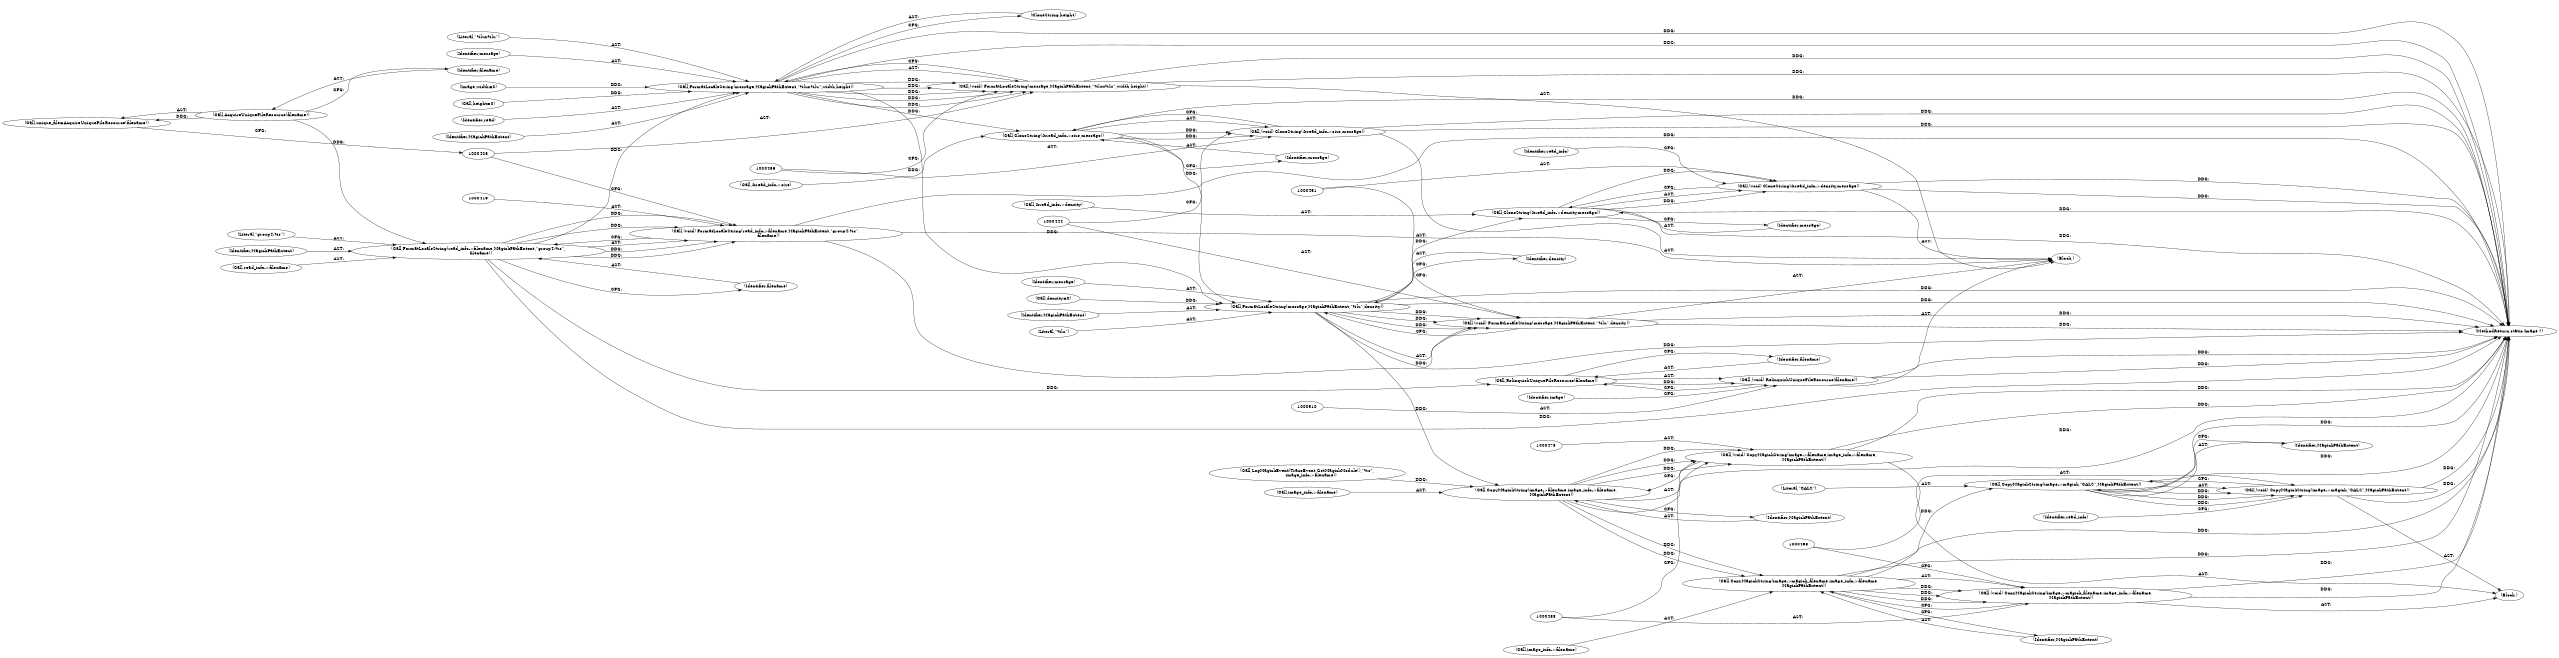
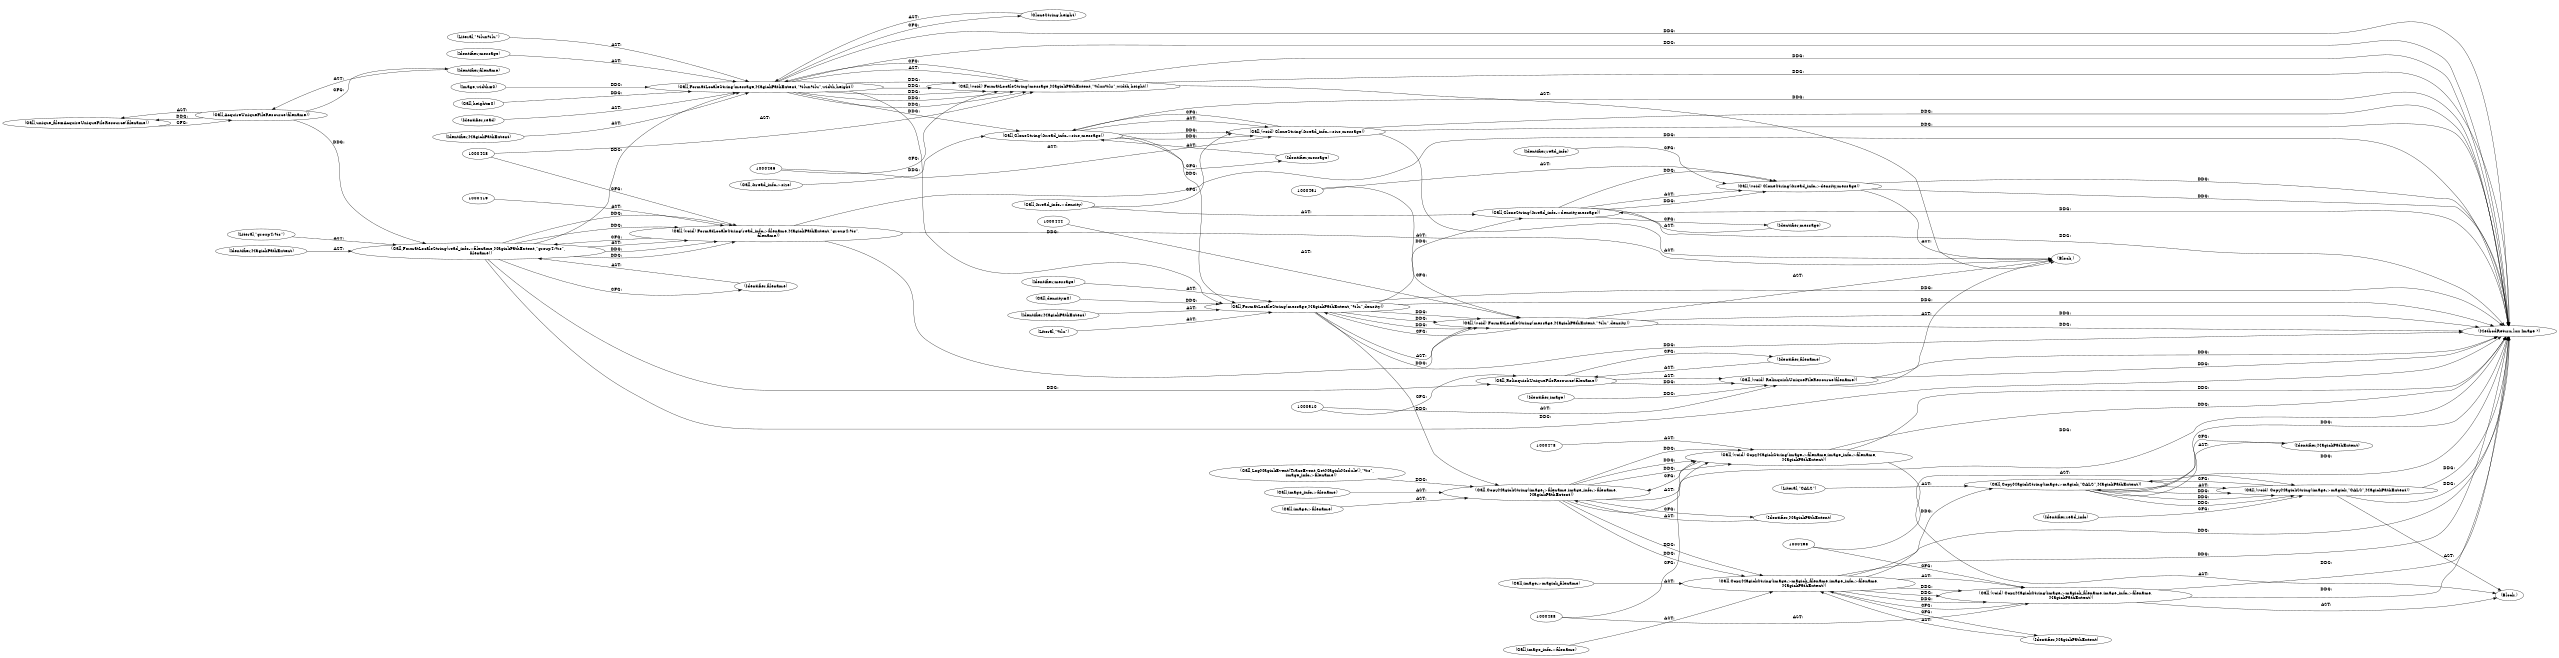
  digraph {
    rankdir=LR
    n1 [label="(Call,FormatLocaleString(read_info->filename,MagickPathExtent,\"group4:%s\",\n    filename))"]
    n2 [label="(Call,(void) FormatLocaleString(read_info->filename,MagickPathExtent,\"group4:%s\",\n    filename))"]
    n3 [label="(Call,FormatLocaleString(message,MagickPathExtent,\"%lux%lu\",width,height))"]
    n4 [label="(Call,RelinquishUniqueFileResource(filename))"]
-   n5 [label="(MethodReturn,static Image *)"]
+   n5 [label="(MethodReturn,lux Image *)"]
    n6 [label="(Identifier,filename)"]
    n7 [label="(Block,)"]
    n8 [label="(Call,(void) FormatLocaleString(message,MagickPathExtent,\"%lux%lu\",width,height))"]
    n9 [label="(Call,CloneString(&read_info->size,message))"]
    n10 [label="(Call,FormatLocaleString(message,MagickPathExtent,\"%lu\",density))"]
    n11 [label="(CloneString,height)"]
    n12 [label="(Call,(void) RelinquishUniqueFileResource(filename))"]
    n13 [label="(Identifier,filename)"]
    n14 [label="(Call,AcquireUniqueFileResource(filename))"]
    n15 [label="(Identifier,filename)"]
    n16 [label="(Call,unique_file=AcquireUniqueFileResource(filename))"]
    n17 [label="(Call,(void) CloneString(&read_info->size,message))"]
    n18 [label="(Identifier,message)"]
    n19 [label="(Call,(void) FormatLocaleString(message,MagickPathExtent,\"%lu\",density))"]
    n20 [label="(Call,CloneString(&read_info->density,message))"]
    n21 [label="(Call,CopyMagickString(image->filename,image_info->filename,\n        MagickPathExtent))"]
-   n22 [label="(Identifier,density)"]
    n23 [label="(Call,(void) CloneString(&read_info->density,message))"]
    n24 [label="(Identifier,message)"]
    n25 [label="(Call,(void) CopyMagickString(image->filename,image_info->filename,\n        MagickPathExtent))"]
    n26 [label="(Call,CopyMagickString(image->magick_filename,image_info->filename,\n        MagickPathExtent))"]
    n27 [label="(Identifier,MagickPathExtent)"]
    n28 [label="(Block,)"]
    n29 [label="(Call,(void) CopyMagickString(image->magick_filename,image_info->filename,\n        MagickPathExtent))"]
    n30 [label="(Call,CopyMagickString(image->magick,\"CALS\",MagickPathExtent))"]
    n31 [label="(Identifier,MagickPathExtent)"]
    n32 [label="(Call,(void) CopyMagickString(image->magick,\"CALS\",MagickPathExtent))"]
    n33 [label="(Identifier,MagickPathExtent)"]
    n34 [label="(Literal,\"%lu\")"]
    n35 [label="(Literal,\"CALS\")"]
    n36 [label="(Call,height=0)"]
    n37 [label="(Identifier,read)"]
    n38 [label="(Literal,\"group4:%s\")"]
    n39 [label="(Identifier,MagickPathExtent)"]
    n40 [label="(Identifier,message)"]
    n41 [label="(Call,LogMagickEvent(TraceEvent,GetMagickModule(),\"%s\",\n      image_info->filename))"]
    n42 [label="(Call,density=0)"]
    n43 [label="(Literal,\"%lux%lu\")"]
    n44 [label="(Call,image_info->filename)"]
    n45 [label="(Identifier,message)"]
    n46 [label="(Identifier,MagickPathExtent)"]
    n47 [label="(Identifier,read_info)"]
-   n48 [label="(Call,read_info->filename)"]
    n49 [label="(Identifier,read_info)"]
    n50 [label="(Identifier,image)"]
+   n51 [label="(Call,image->filename)"]
+   n52 [label="(Call,image->magick_filename)"]
    n53 [label="(Image,width=0)"]
    n54 [label="(Identifier,MagickPathExtent)"]
    n55 [label="(Call,&read_info->size)"]
    n56 [label="(Call,image_info->filename)"]
    n57 [label="(Call,&read_info->density)"]
    1000419
    1000428
    1000436
    1000444
    1000451
    1000478
    1000488
    1000498
    1000510
    n1 -> n2 [label="AST: "]
    n1 -> n2 [label="DDG: "]
    n1 -> n2 [label="DDG: "]
    n1 -> n2 [label="DDG: "]
    n1 -> n2 [label="DDG: "]
    n1 -> n3 [label="DDG: "]
    n1 -> n4 [label="DDG: "]
    n1 -> n5 [label="DDG: "]
    n1 -> n6 [label="CFG: "]
    n2 -> n1 [label="CFG: "]
    n2 -> n5 [label="DDG: "]
    n2 -> n5 [label="DDG: "]
    n2 -> n7 [label="AST: "]
    n3 -> n5 [label="DDG: "]
    n3 -> n5 [label="DDG: "]
    n3 -> n8 [label="AST: "]
    n3 -> n8 [label="DDG: "]
    n3 -> n8 [label="DDG: "]
    n3 -> n8 [label="DDG: "]
    n3 -> n8 [label="DDG: "]
    n3 -> n8 [label="DDG: "]
    n3 -> n9 [label="DDG: "]
    n3 -> n10 [label="DDG: "]
    n3 -> n11 [label="CFG: "]
    n4 -> n12 [label="AST: "]
    n4 -> n12 [label="DDG: "]
    n4 -> n13 [label="CFG: "]
    n6 -> n1 [label="AST: "]
    n8 -> n3 [label="CFG: "]
    n8 -> n5 [label="DDG: "]
    n8 -> n5 [label="DDG: "]
    n8 -> n7 [label="AST: "]
    n9 -> n5 [label="DDG: "]
    n9 -> n10 [label="DDG: "]
    n9 -> n17 [label="AST: "]
    n9 -> n17 [label="DDG: "]
    n9 -> n17 [label="DDG: "]
    n9 -> n18 [label="CFG: "]
    n10 -> n5 [label="DDG: "]
    n10 -> n5 [label="DDG: "]
    n10 -> n19 [label="AST: "]
    n10 -> n19 [label="DDG: "]
    n10 -> n19 [label="DDG: "]
    n10 -> n19 [label="DDG: "]
    n10 -> n19 [label="DDG: "]
    n10 -> n20 [label="DDG: "]
    n10 -> n21 [label="DDG: "]
-   n10 -> n22 [label="CFG: "]
    n11 -> n3 [label="AST: "]
-   n12 -> n4 [label="CFG: "]
+   1000510 -> n4 [label="CFG: "]
    n12 -> n5 [label="DDG: "]
    n12 -> n5 [label="DDG: "]
    n12 -> n7 [label="AST: "]
    n13 -> n4 [label="AST: "]
    n14 -> n1 [label="DDG: "]
    n14 -> n15 [label="CFG: "]
    n14 -> n16 [label="AST: "]
    n14 -> n16 [label="DDG: "]
    n15 -> n14 [label="AST: "]
-   n16 -> 1000428 [label="CFG: "]
+   n16 -> n14 [label="CFG: "]
    n17 -> n5 [label="DDG: "]
    n17 -> n5 [label="DDG: "]
    n17 -> n7 [label="AST: "]
    n17 -> n9 [label="CFG: "]
    n18 -> n9 [label="AST: "]
    n19 -> n5 [label="DDG: "]
    n19 -> n5 [label="DDG: "]
    n19 -> n7 [label="AST: "]
    n19 -> n10 [label="CFG: "]
    n20 -> n5 [label="DDG: "]
    n20 -> n5 [label="DDG: "]
    n20 -> n23 [label="AST: "]
    n20 -> n23 [label="DDG: "]
    n20 -> n23 [label="DDG: "]
    n20 -> n24 [label="CFG: "]
    n21 -> n5 [label="DDG: "]
    n21 -> n25 [label="AST: "]
    n21 -> n25 [label="DDG: "]
    n21 -> n25 [label="DDG: "]
    n21 -> n25 [label="DDG: "]
    n21 -> n26 [label="DDG: "]
    n21 -> n26 [label="DDG: "]
    n21 -> n27 [label="CFG: "]
-   n22 -> n10 [label="AST: "]
    n23 -> n5 [label="DDG: "]
    n23 -> n5 [label="DDG: "]
    n23 -> n7 [label="AST: "]
-   n23 -> n20 [label="CFG: "]
    n24 -> n20 [label="AST: "]
    n25 -> n5 [label="DDG: "]
    n25 -> n5 [label="DDG: "]
    n25 -> n21 [label="CFG: "]
    n25 -> n28 [label="AST: "]
    n26 -> n5 [label="DDG: "]
    n26 -> n5 [label="DDG: "]
    n26 -> n29 [label="AST: "]
    n26 -> n29 [label="DDG: "]
    n26 -> n29 [label="DDG: "]
    n26 -> n29 [label="DDG: "]
    n26 -> n30 [label="DDG: "]
    n26 -> n31 [label="CFG: "]
    n27 -> n21 [label="AST: "]
    n29 -> n5 [label="DDG: "]
    n29 -> n5 [label="DDG: "]
    n29 -> n26 [label="CFG: "]
    n29 -> n28 [label="AST: "]
    n30 -> n5 [label="DDG: "]
    n30 -> n5 [label="DDG: "]
    n30 -> n32 [label="AST: "]
    n30 -> n32 [label="DDG: "]
    n30 -> n32 [label="DDG: "]
    n30 -> n32 [label="DDG: "]
    n30 -> n33 [label="CFG: "]
    n31 -> n26 [label="AST: "]
    n32 -> n5 [label="DDG: "]
    n32 -> n5 [label="DDG: "]
    n32 -> n28 [label="AST: "]
    n32 -> n30 [label="CFG: "]
    n33 -> n30 [label="AST: "]
    n34 -> n10 [label="AST: "]
    n35 -> n30 [label="AST: "]
    n36 -> n3 [label="DDG: "]
    n37 -> n3 [label="AST: "]
    n38 -> n1 [label="AST: "]
    n39 -> n3 [label="AST: "]
    n40 -> n10 [label="AST: "]
    n41 -> n21 [label="DDG: "]
    n42 -> n10 [label="DDG: "]
    n43 -> n3 [label="AST: "]
    n44 -> n21 [label="AST: "]
    n45 -> n3 [label="AST: "]
    n46 -> n1 [label="AST: "]
    n47 -> n32 [label="CFG: "]
-   n48 -> n1 [label="AST: "]
    n49 -> n23 [label="CFG: "]
-   n50 -> n12 [label="CFG: "]
+   n50 -> n12 [label="DDG: "]
+   n51 -> n21 [label="AST: "]
+   n52 -> n26 [label="AST: "]
    n53 -> n3 [label="DDG: "]
    n54 -> n10 [label="AST: "]
    n55 -> n9 [label="DDG: "]
    n56 -> n26 [label="AST: "]
    n57 -> n20 [label="AST: "]
    1000419 -> n2 [label="AST: "]
    1000428 -> n2 [label="CFG: "]
    1000428 -> n8 [label="AST: "]
    1000436 -> n8 [label="CFG: "]
    1000436 -> n17 [label="AST: "]
-   1000444 -> n17 [label="CFG: "]
+   n57 -> n17 [label="CFG: "]
    1000444 -> n19 [label="AST: "]
    1000451 -> n19 [label="CFG: "]
    1000451 -> n23 [label="AST: "]
    1000478 -> n25 [label="AST: "]
    1000488 -> n25 [label="CFG: "]
    1000488 -> n29 [label="AST: "]
    1000498 -> n29 [label="CFG: "]
    1000498 -> n32 [label="AST: "]
    1000510 -> n12 [label="AST: "]
  }
